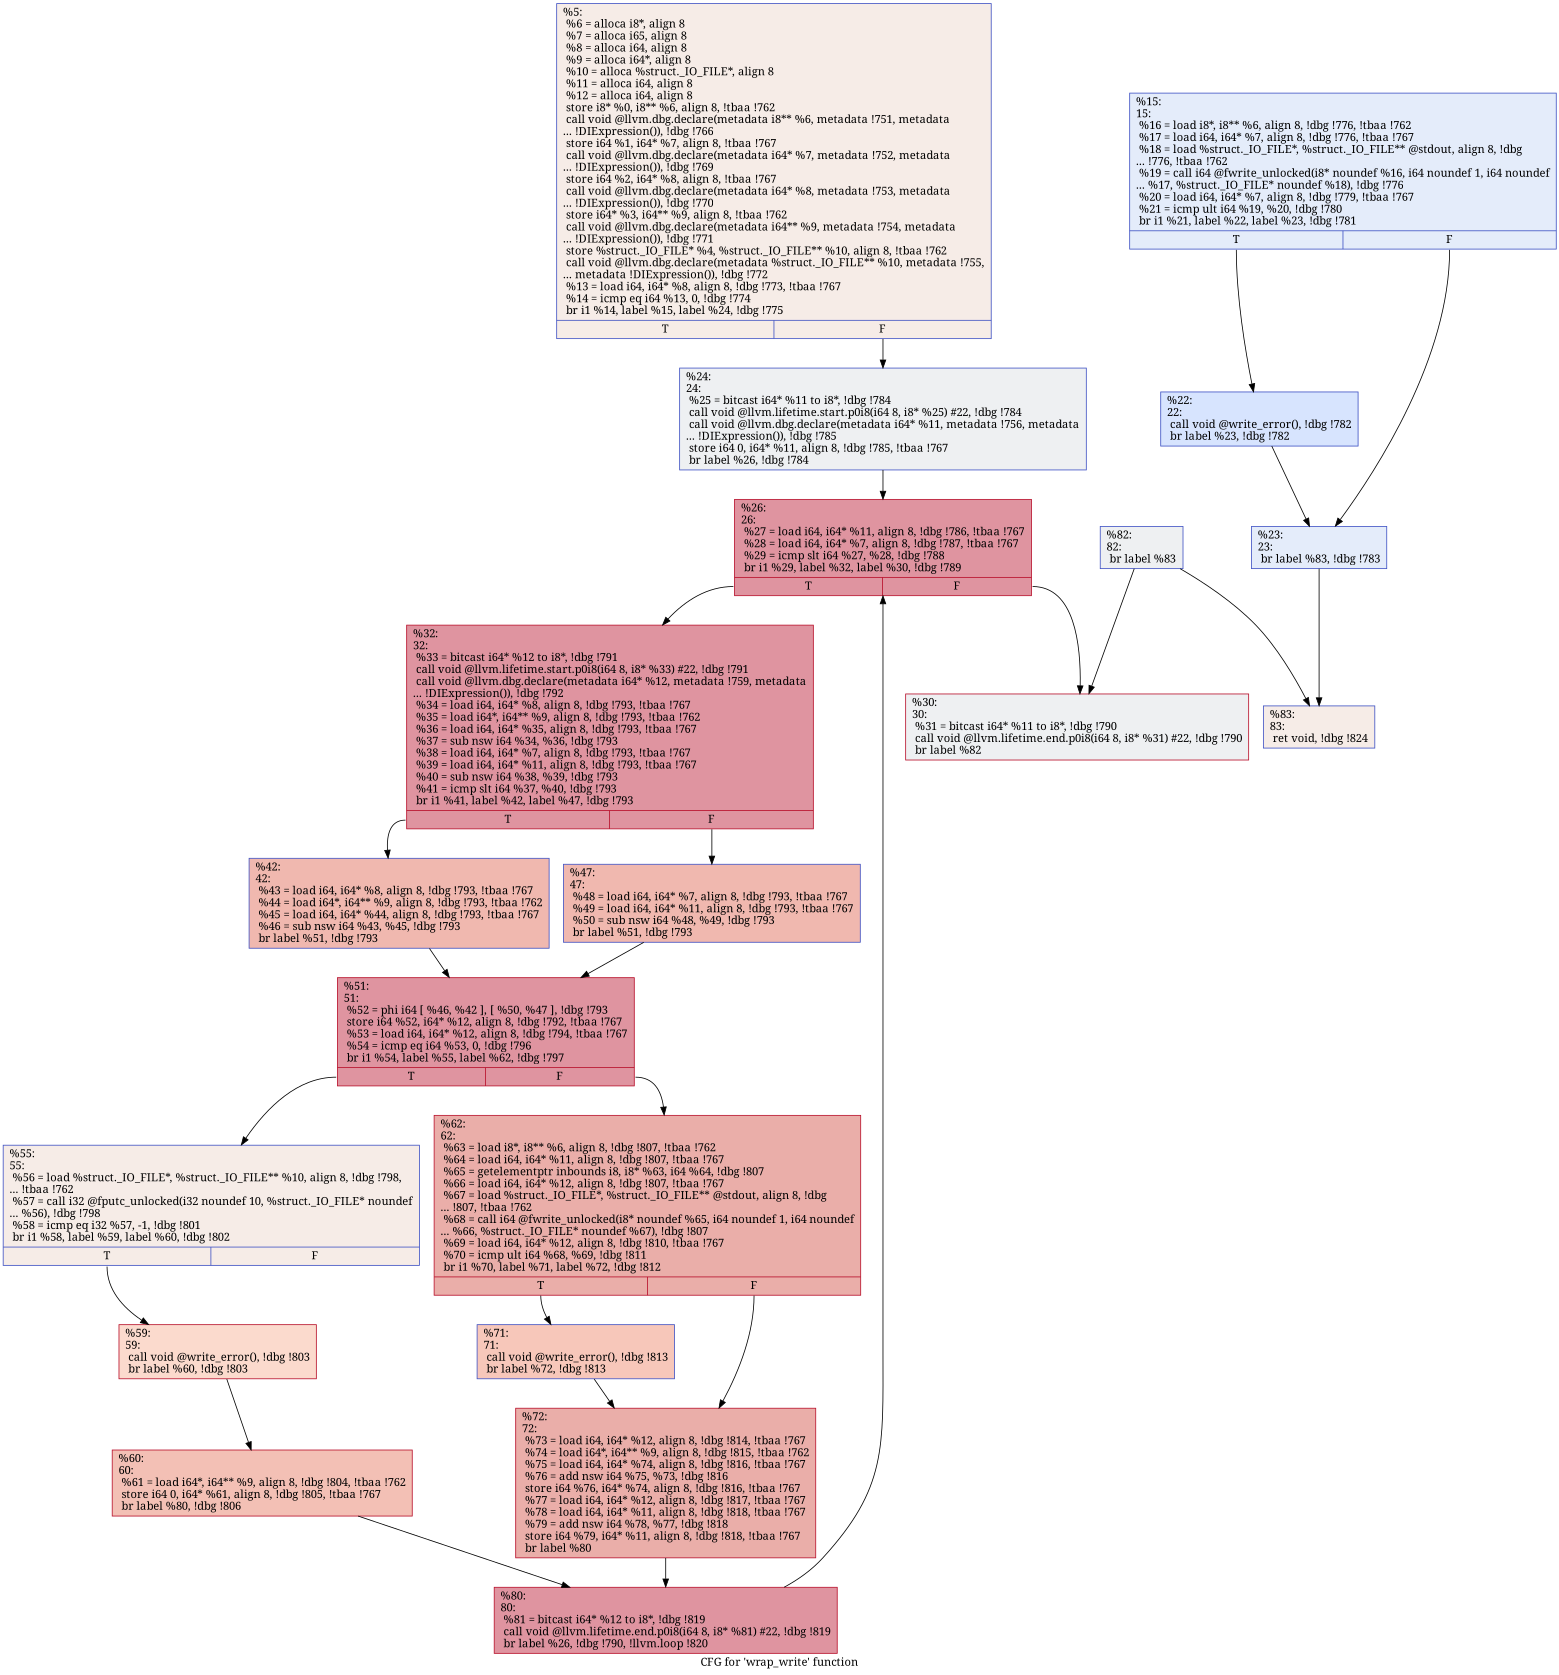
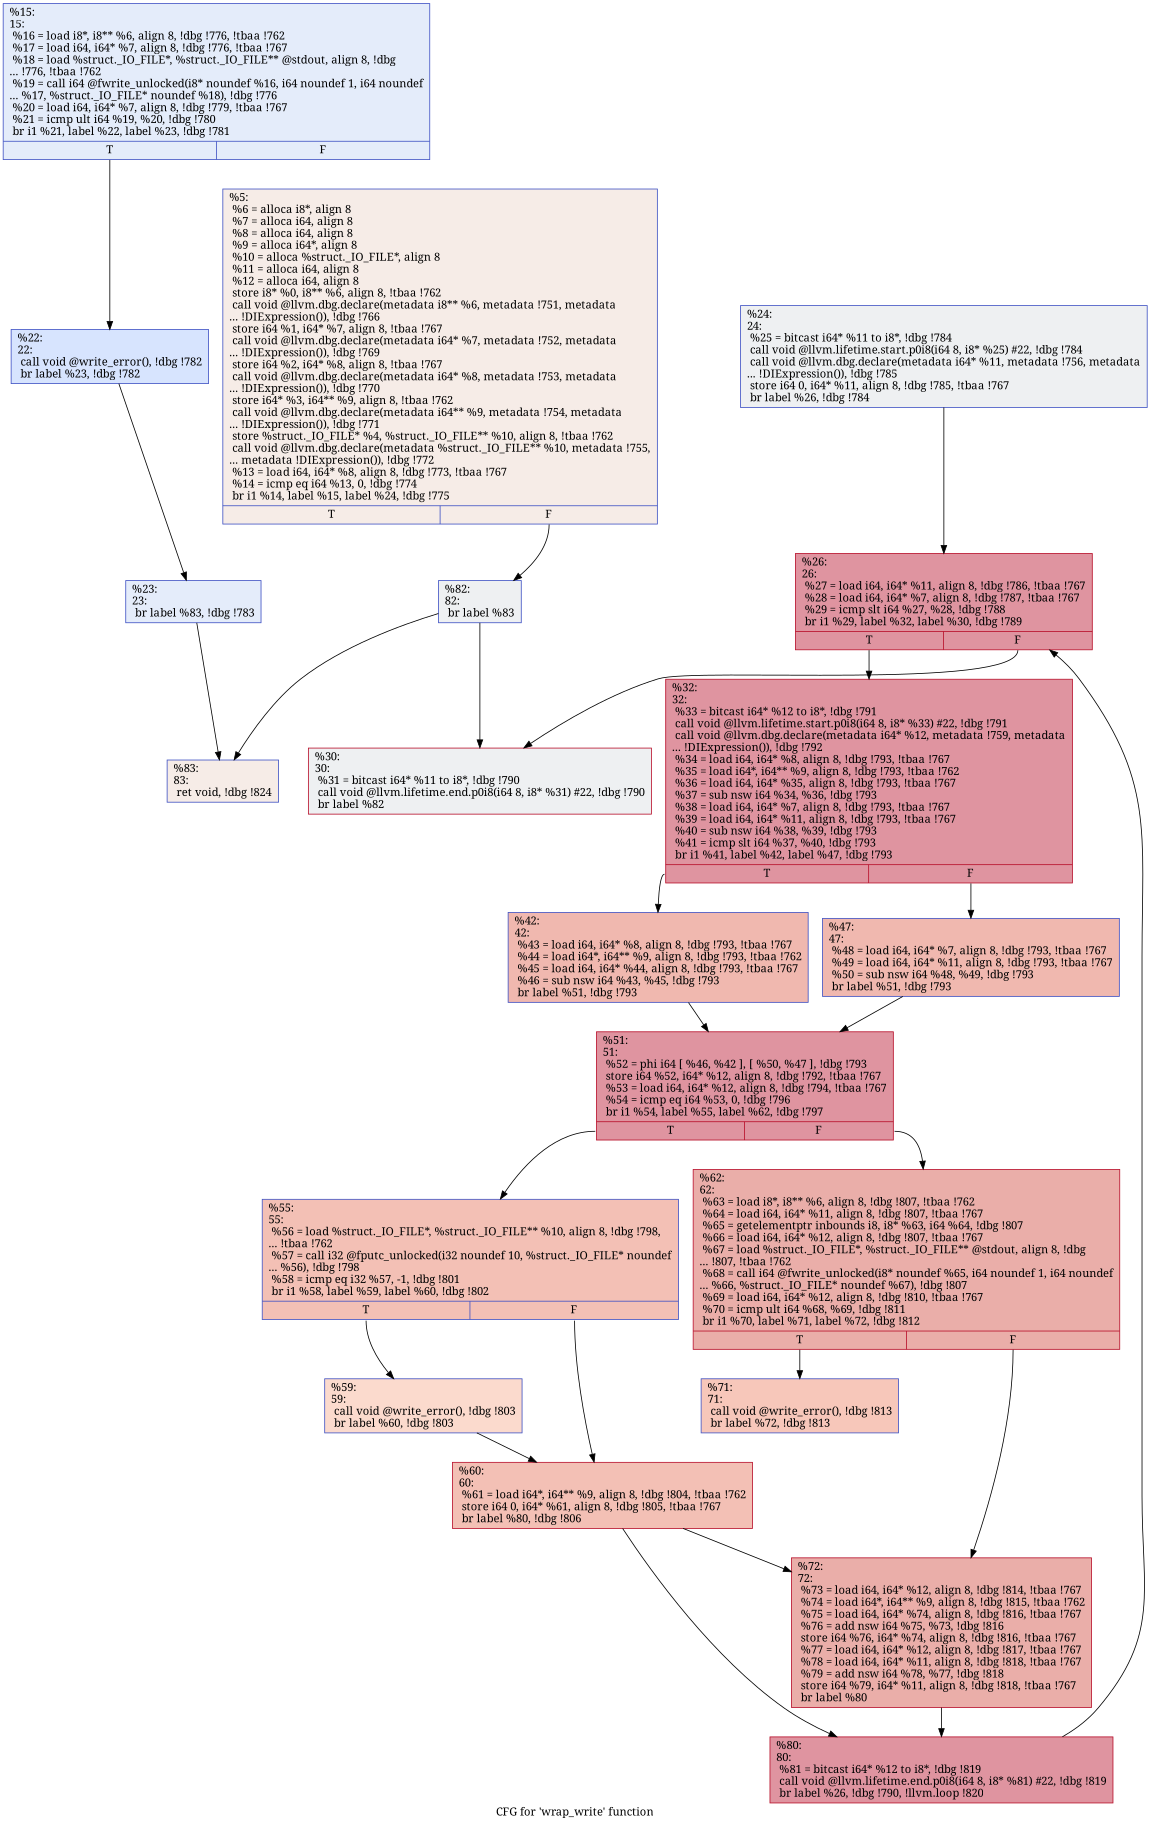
  digraph {
    fontname="Noto Serif"
    label="CFG for 'wrap_write' function"
    node [color="#3d50c3ff" fillcolor="#b70d2870" fontname="Noto Serif" shape=record style=filled]
    edge [fontname="Noto Serif"]
-   n1 [fillcolor="#ead5c970" label="{%5:\l  %6 = alloca i8*, align 8\l  %7 = alloca i65, align 8\l  %8 = alloca i64, align 8\l  %9 = alloca i64*, align 8\l  %10 = alloca %struct._IO_FILE*, align 8\l  %11 = alloca i64, align 8\l  %12 = alloca i64, align 8\l  store i8* %0, i8** %6, align 8, !tbaa !762\l  call void @llvm.dbg.declare(metadata i8** %6, metadata !751, metadata\l... !DIExpression()), !dbg !766\l  store i64 %1, i64* %7, align 8, !tbaa !767\l  call void @llvm.dbg.declare(metadata i64* %7, metadata !752, metadata\l... !DIExpression()), !dbg !769\l  store i64 %2, i64* %8, align 8, !tbaa !767\l  call void @llvm.dbg.declare(metadata i64* %8, metadata !753, metadata\l... !DIExpression()), !dbg !770\l  store i64* %3, i64** %9, align 8, !tbaa !762\l  call void @llvm.dbg.declare(metadata i64** %9, metadata !754, metadata\l... !DIExpression()), !dbg !771\l  store %struct._IO_FILE* %4, %struct._IO_FILE** %10, align 8, !tbaa !762\l  call void @llvm.dbg.declare(metadata %struct._IO_FILE** %10, metadata !755,\l... metadata !DIExpression()), !dbg !772\l  %13 = load i64, i64* %8, align 8, !dbg !773, !tbaa !767\l  %14 = icmp eq i64 %13, 0, !dbg !774\l  br i1 %14, label %15, label %24, !dbg !775\l|{<s0>T|<s1>F}}"]
+   n1 [fillcolor="#ead5c970" label="{%5:\l  %6 = alloca i8*, align 8\l  %7 = alloca i64, align 8\l  %8 = alloca i64, align 8\l  %9 = alloca i64*, align 8\l  %10 = alloca %struct._IO_FILE*, align 8\l  %11 = alloca i64, align 8\l  %12 = alloca i64, align 8\l  store i8* %0, i8** %6, align 8, !tbaa !762\l  call void @llvm.dbg.declare(metadata i8** %6, metadata !751, metadata\l... !DIExpression()), !dbg !766\l  store i64 %1, i64* %7, align 8, !tbaa !767\l  call void @llvm.dbg.declare(metadata i64* %7, metadata !752, metadata\l... !DIExpression()), !dbg !769\l  store i64 %2, i64* %8, align 8, !tbaa !767\l  call void @llvm.dbg.declare(metadata i64* %8, metadata !753, metadata\l... !DIExpression()), !dbg !770\l  store i64* %3, i64** %9, align 8, !tbaa !762\l  call void @llvm.dbg.declare(metadata i64** %9, metadata !754, metadata\l... !DIExpression()), !dbg !771\l  store %struct._IO_FILE* %4, %struct._IO_FILE** %10, align 8, !tbaa !762\l  call void @llvm.dbg.declare(metadata %struct._IO_FILE** %10, metadata !755,\l... metadata !DIExpression()), !dbg !772\l  %13 = load i64, i64* %8, align 8, !dbg !773, !tbaa !767\l  %14 = icmp eq i64 %13, 0, !dbg !774\l  br i1 %14, label %15, label %24, !dbg !775\l|{<s0>T|<s1>F}}"]
    n2 [fillcolor="#d9dce170" label="{%24:\l24:                                               \l  %25 = bitcast i64* %11 to i8*, !dbg !784\l  call void @llvm.lifetime.start.p0i8(i64 8, i8* %25) #22, !dbg !784\l  call void @llvm.dbg.declare(metadata i64* %11, metadata !756, metadata\l... !DIExpression()), !dbg !785\l  store i64 0, i64* %11, align 8, !dbg !785, !tbaa !767\l  br label %26, !dbg !784\l}"]
    n3 [fillcolor="#c1d4f470" label="{%15:\l15:                                               \l  %16 = load i8*, i8** %6, align 8, !dbg !776, !tbaa !762\l  %17 = load i64, i64* %7, align 8, !dbg !776, !tbaa !767\l  %18 = load %struct._IO_FILE*, %struct._IO_FILE** @stdout, align 8, !dbg\l... !776, !tbaa !762\l  %19 = call i64 @fwrite_unlocked(i8* noundef %16, i64 noundef 1, i64 noundef\l... %17, %struct._IO_FILE* noundef %18), !dbg !776\l  %20 = load i64, i64* %7, align 8, !dbg !779, !tbaa !767\l  %21 = icmp ult i64 %19, %20, !dbg !780\l  br i1 %21, label %22, label %23, !dbg !781\l|{<s0>T|<s1>F}}"]
    n4 [fillcolor="#a5c3fe70" label="{%22:\l22:                                               \l  call void @write_error(), !dbg !782\l  br label %23, !dbg !782\l}"]
    n5 [fillcolor="#c1d4f470" label="{%23:\l23:                                               \l  br label %83, !dbg !783\l}"]
    n6 [color="#b70d28ff" label="{%26:\l26:                                               \l  %27 = load i64, i64* %11, align 8, !dbg !786, !tbaa !767\l  %28 = load i64, i64* %7, align 8, !dbg !787, !tbaa !767\l  %29 = icmp slt i64 %27, %28, !dbg !788\l  br i1 %29, label %32, label %30, !dbg !789\l|{<s0>T|<s1>F}}"]
    n7 [fillcolor="#ead5c970" label="{%83:\l83:                                               \l  ret void, !dbg !824\l}"]
    n8 [color="#b70d28ff" label="{%32:\l32:                                               \l  %33 = bitcast i64* %12 to i8*, !dbg !791\l  call void @llvm.lifetime.start.p0i8(i64 8, i8* %33) #22, !dbg !791\l  call void @llvm.dbg.declare(metadata i64* %12, metadata !759, metadata\l... !DIExpression()), !dbg !792\l  %34 = load i64, i64* %8, align 8, !dbg !793, !tbaa !767\l  %35 = load i64*, i64** %9, align 8, !dbg !793, !tbaa !762\l  %36 = load i64, i64* %35, align 8, !dbg !793, !tbaa !767\l  %37 = sub nsw i64 %34, %36, !dbg !793\l  %38 = load i64, i64* %7, align 8, !dbg !793, !tbaa !767\l  %39 = load i64, i64* %11, align 8, !dbg !793, !tbaa !767\l  %40 = sub nsw i64 %38, %39, !dbg !793\l  %41 = icmp slt i64 %37, %40, !dbg !793\l  br i1 %41, label %42, label %47, !dbg !793\l|{<s0>T|<s1>F}}"]
    n9 [color="#b70d28ff" fillcolor="#d9dce170" label="{%30:\l30:                                               \l  %31 = bitcast i64* %11 to i8*, !dbg !790\l  call void @llvm.lifetime.end.p0i8(i64 8, i8* %31) #22, !dbg !790\l  br label %82\l}"]
    n10 [fillcolor="#dc5d4a70" label="{%42:\l42:                                               \l  %43 = load i64, i64* %8, align 8, !dbg !793, !tbaa !767\l  %44 = load i64*, i64** %9, align 8, !dbg !793, !tbaa !762\l  %45 = load i64, i64* %44, align 8, !dbg !793, !tbaa !767\l  %46 = sub nsw i64 %43, %45, !dbg !793\l  br label %51, !dbg !793\l}"]
    n11 [fillcolor="#dc5d4a70" label="{%47:\l47:                                               \l  %48 = load i64, i64* %7, align 8, !dbg !793, !tbaa !767\l  %49 = load i64, i64* %11, align 8, !dbg !793, !tbaa !767\l  %50 = sub nsw i64 %48, %49, !dbg !793\l  br label %51, !dbg !793\l}"]
    n12 [color="#b70d28ff" label="{%51:\l51:                                               \l  %52 = phi i64 [ %46, %42 ], [ %50, %47 ], !dbg !793\l  store i64 %52, i64* %12, align 8, !dbg !792, !tbaa !767\l  %53 = load i64, i64* %12, align 8, !dbg !794, !tbaa !767\l  %54 = icmp eq i64 %53, 0, !dbg !796\l  br i1 %54, label %55, label %62, !dbg !797\l|{<s0>T|<s1>F}}"]
    n13 [fillcolor="#d9dce170" label="{%82:\l82:                                               \l  br label %83\l}"]
-   n14 [fillcolor="#ead5c970" label="{%55:\l55:                                               \l  %56 = load %struct._IO_FILE*, %struct._IO_FILE** %10, align 8, !dbg !798,\l... !tbaa !762\l  %57 = call i32 @fputc_unlocked(i32 noundef 10, %struct._IO_FILE* noundef\l... %56), !dbg !798\l  %58 = icmp eq i32 %57, -1, !dbg !801\l  br i1 %58, label %59, label %60, !dbg !802\l|{<s0>T|<s1>F}}"]
+   n14 [fillcolor="#e5705870" label="{%55:\l55:                                               \l  %56 = load %struct._IO_FILE*, %struct._IO_FILE** %10, align 8, !dbg !798,\l... !tbaa !762\l  %57 = call i32 @fputc_unlocked(i32 noundef 10, %struct._IO_FILE* noundef\l... %56), !dbg !798\l  %58 = icmp eq i32 %57, -1, !dbg !801\l  br i1 %58, label %59, label %60, !dbg !802\l|{<s0>T|<s1>F}}"]
    n15 [color="#b70d28ff" fillcolor="#d0473d70" label="{%62:\l62:                                               \l  %63 = load i8*, i8** %6, align 8, !dbg !807, !tbaa !762\l  %64 = load i64, i64* %11, align 8, !dbg !807, !tbaa !767\l  %65 = getelementptr inbounds i8, i8* %63, i64 %64, !dbg !807\l  %66 = load i64, i64* %12, align 8, !dbg !807, !tbaa !767\l  %67 = load %struct._IO_FILE*, %struct._IO_FILE** @stdout, align 8, !dbg\l... !807, !tbaa !762\l  %68 = call i64 @fwrite_unlocked(i8* noundef %65, i64 noundef 1, i64 noundef\l... %66, %struct._IO_FILE* noundef %67), !dbg !807\l  %69 = load i64, i64* %12, align 8, !dbg !810, !tbaa !767\l  %70 = icmp ult i64 %68, %69, !dbg !811\l  br i1 %70, label %71, label %72, !dbg !812\l|{<s0>T|<s1>F}}"]
-   n16 [color="#b70d28ff" fillcolor="#f7ac8e70" label="{%59:\l59:                                               \l  call void @write_error(), !dbg !803\l  br label %60, !dbg !803\l}"]
+   n16 [fillcolor="#f7ac8e70" label="{%59:\l59:                                               \l  call void @write_error(), !dbg !803\l  br label %60, !dbg !803\l}"]
    n17 [color="#b70d28ff" fillcolor="#e5705870" label="{%60:\l60:                                               \l  %61 = load i64*, i64** %9, align 8, !dbg !804, !tbaa !762\l  store i64 0, i64* %61, align 8, !dbg !805, !tbaa !767\l  br label %80, !dbg !806\l}"]
    n18 [fillcolor="#ec7f6370" label="{%71:\l71:                                               \l  call void @write_error(), !dbg !813\l  br label %72, !dbg !813\l}"]
    n19 [color="#b70d28ff" fillcolor="#d0473d70" label="{%72:\l72:                                               \l  %73 = load i64, i64* %12, align 8, !dbg !814, !tbaa !767\l  %74 = load i64*, i64** %9, align 8, !dbg !815, !tbaa !762\l  %75 = load i64, i64* %74, align 8, !dbg !816, !tbaa !767\l  %76 = add nsw i64 %75, %73, !dbg !816\l  store i64 %76, i64* %74, align 8, !dbg !816, !tbaa !767\l  %77 = load i64, i64* %12, align 8, !dbg !817, !tbaa !767\l  %78 = load i64, i64* %11, align 8, !dbg !818, !tbaa !767\l  %79 = add nsw i64 %78, %77, !dbg !818\l  store i64 %79, i64* %11, align 8, !dbg !818, !tbaa !767\l  br label %80\l}"]
    n20 [color="#b70d28ff" label="{%80:\l80:                                               \l  %81 = bitcast i64* %12 to i8*, !dbg !819\l  call void @llvm.lifetime.end.p0i8(i64 8, i8* %81) #22, !dbg !819\l  br label %26, !dbg !790, !llvm.loop !820\l}"]
-   n1 -> n2 [tailport=s1]
+   n1 -> n13 [tailport=s1]
    n2 -> n6
    n3 -> n4 [tailport=s0]
-   n3 -> n5 [tailport=s1]
    n4 -> n5
    n5 -> n7
    n6 -> n8 [tailport=s0]
    n6 -> n9 [tailport=s1]
    n8 -> n10 [tailport=s0]
    n8 -> n11 [tailport=s1]
    n10 -> n12
    n11 -> n12
    n12 -> n14 [tailport=s0]
    n12 -> n15 [tailport=s1]
    n13 -> n7
    n13 -> n9
    n14 -> n16 [tailport=s0]
+   n14 -> n17 [tailport=s1]
    n15 -> n18 [tailport=s0]
    n15 -> n19 [tailport=s1]
    n16 -> n17
    n17 -> n20
-   n18 -> n19
+   n17 -> n19
    n19 -> n20
    n20 -> n6
  }
